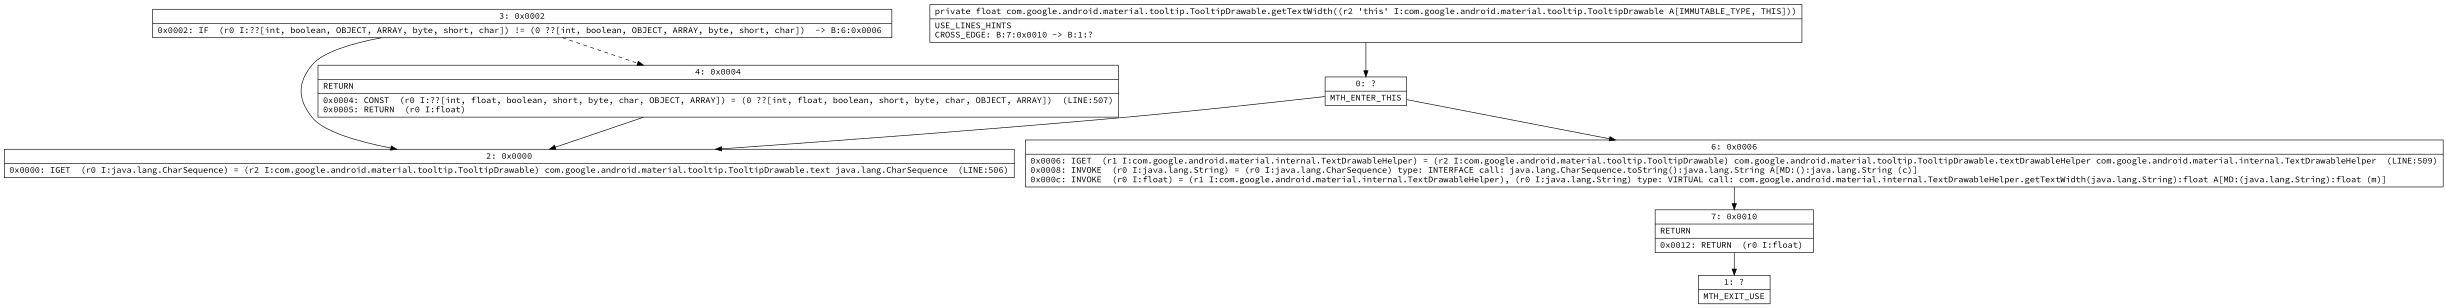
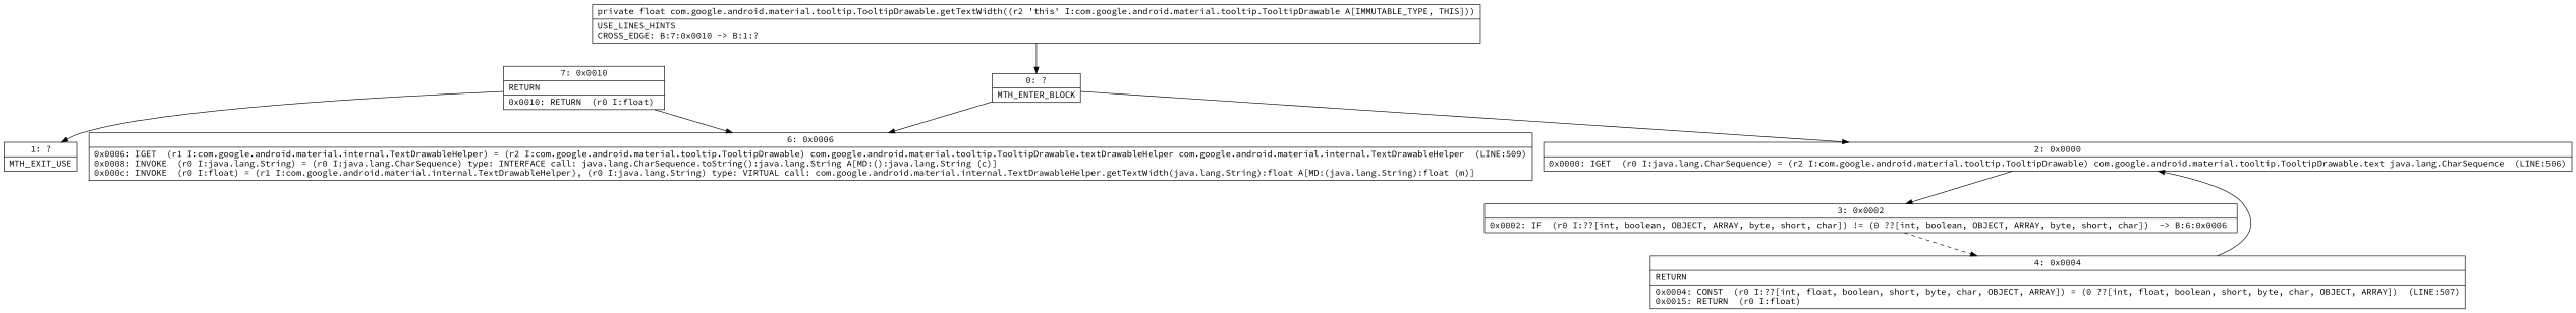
  digraph {
    fontname="Source Code Pro"
    node [fontname="Source Code Pro" shape=record]
    edge [fontname="Source Code Pro"]
-   n1 [label="{0\:\ ?|MTH_ENTER_THIS\l}"]
+   n1 [label="{0\:\ ?|MTH_ENTER_BLOCK\l}"]
    n2 [label="{2\:\ 0x0000|0x0000: IGET  (r0 I:java.lang.CharSequence) = (r2 I:com.google.android.material.tooltip.TooltipDrawable) com.google.android.material.tooltip.TooltipDrawable.text java.lang.CharSequence  (LINE:506)\l}"]
    n3 [label="{6\:\ 0x0006|0x0006: IGET  (r1 I:com.google.android.material.internal.TextDrawableHelper) = (r2 I:com.google.android.material.tooltip.TooltipDrawable) com.google.android.material.tooltip.TooltipDrawable.textDrawableHelper com.google.android.material.internal.TextDrawableHelper  (LINE:509)\l0x0008: INVOKE  (r0 I:java.lang.String) = (r0 I:java.lang.CharSequence) type: INTERFACE call: java.lang.CharSequence.toString():java.lang.String A[MD:():java.lang.String (c)]\l0x000c: INVOKE  (r0 I:float) = (r1 I:com.google.android.material.internal.TextDrawableHelper), (r0 I:java.lang.String) type: VIRTUAL call: com.google.android.material.internal.TextDrawableHelper.getTextWidth(java.lang.String):float A[MD:(java.lang.String):float (m)]\l}"]
    n4 [label="{3\:\ 0x0002|0x0002: IF  (r0 I:??[int, boolean, OBJECT, ARRAY, byte, short, char]) != (0 ??[int, boolean, OBJECT, ARRAY, byte, short, char])  \-\> B:6:0x0006 \l}"]
-   n5 [label="{4\:\ 0x0004|RETURN\l|0x0004: CONST  (r0 I:??[int, float, boolean, short, byte, char, OBJECT, ARRAY]) = (0 ??[int, float, boolean, short, byte, char, OBJECT, ARRAY])  (LINE:507)\l0x0005: RETURN  (r0 I:float) \l}"]
-   n6 [label="{7\:\ 0x0010|RETURN\l|0x0012: RETURN  (r0 I:float) \l}"]
+   n5 [label="{4\:\ 0x0004|RETURN\l|0x0004: CONST  (r0 I:??[int, float, boolean, short, byte, char, OBJECT, ARRAY]) = (0 ??[int, float, boolean, short, byte, char, OBJECT, ARRAY])  (LINE:507)\l0x0015: RETURN  (r0 I:float) \l}"]
+   n6 [label="{7\:\ 0x0010|RETURN\l|0x0010: RETURN  (r0 I:float) \l}"]
    n7 [label="{1\:\ ?|MTH_EXIT_USE\l}"]
    n8 [label="{private float com.google.android.material.tooltip.TooltipDrawable.getTextWidth((r2 'this' I:com.google.android.material.tooltip.TooltipDrawable A[IMMUTABLE_TYPE, THIS]))  | USE_LINES_HINTS\lCROSS_EDGE: B:7:0x0010 \-\> B:1:?\l}"]
    n1 -> n2
    n1 -> n3
-   n4 -> n2
-   n3 -> n6
+   n2 -> n4
+   n6 -> n3
    n4 -> n5 [style=dashed]
    n5 -> n2
    n6 -> n7
    n8 -> n1
  }
